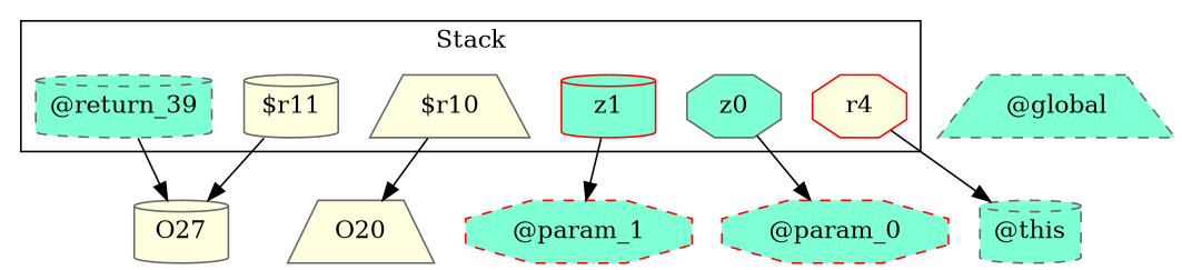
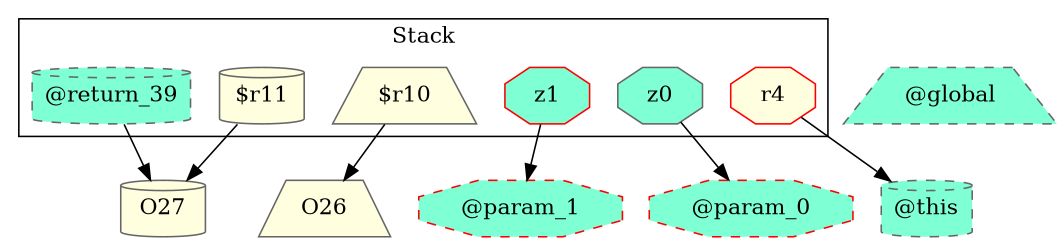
  digraph {
    rankDir=LR
    node [color=gray40 fillcolor=aquamarine shape=octagon style=filled]
    "$r11" [fillcolor=lightyellow shape=cylinder]
    "$r10" [fillcolor=lightyellow shape=trapezium]
    "@return_39" [shape=cylinder style="filled,dashed"]
-   z1 [color=red shape=cylinder]
+   z1 [color=red]
    z0
    r4 [color=red fillcolor=lightyellow]
    O27 [fillcolor=lightyellow shape=cylinder]
-   O26 [fillcolor=lightyellow shape=trapezium label=O20]
+   O26 [fillcolor=lightyellow shape=trapezium]
    "@param_1" [color=red style="filled,dashed"]
    "@param_0" [color=red style="filled,dashed"]
    "@this" [shape=cylinder style="filled,dashed"]
    "@global" [shape=trapezium style="filled,dashed"]
    subgraph cluster_1 {
      label=Stack
      "$r11"
      "$r10"
      "@return_39"
      z1
      z0
      r4
    }
    "$r11" -> O27
    "$r10" -> O26
    "@return_39" -> O27
    z1 -> "@param_1"
    z0 -> "@param_0"
    r4 -> "@this"
  }
